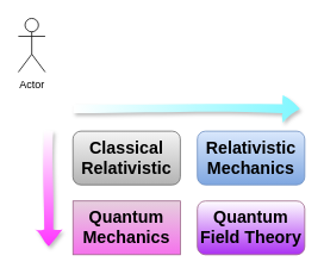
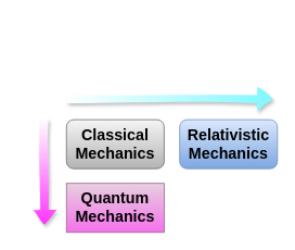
  <mxCell id="0" />
  <mxCell id="1" parent="0" />
- <mxCell id="2" value="&lt;div style=&quot;font-size: 19px;&quot;&gt;Classical&lt;/div&gt;&lt;div style=&quot;font-size: 19px;&quot;&gt;Relativistic&lt;br style=&quot;font-size: 19px;&quot;&gt;&lt;/div&gt;" style="rounded=1;whiteSpace=wrap;html=1;fillColor=#f5f5f5;strokeColor=#666666;fontStyle=1;fontSize=19;gradientColor=#b3b3b3;" parent="1" vertex="1"><mxGeometry x="81" y="146" width="120" height="60" as="geometry" /></mxCell>
+ <mxCell id="2" value="&lt;div style=&quot;font-size: 19px;&quot;&gt;Classical&lt;/div&gt;&lt;div style=&quot;font-size: 19px;&quot;&gt;Mechanics&lt;br style=&quot;font-size: 19px;&quot;&gt;&lt;/div&gt;" style="rounded=1;whiteSpace=wrap;html=1;fillColor=#f5f5f5;strokeColor=#666666;fontStyle=1;fontSize=19;gradientColor=#b3b3b3;" parent="1" vertex="1"><mxGeometry x="81" y="146" width="120" height="60" as="geometry" /></mxCell>
  <mxCell id="3" value="&lt;div style=&quot;font-size: 19px&quot;&gt;Quantum&lt;/div&gt;&lt;div style=&quot;font-size: 19px&quot;&gt;Mechanics&lt;br style=&quot;font-size: 19px&quot;&gt;&lt;/div&gt;" style="whiteSpace=wrap;html=1;fillColor=#e6d0de;strokeColor=#996185;fontStyle=1;fontSize=19;gradientColor=#F571EC;rounded=0;" parent="1" vertex="1"><mxGeometry x="81" y="224" width="120" height="60" as="geometry" /></mxCell>
  <mxCell id="4" value="&lt;div style=&quot;font-size: 19px&quot;&gt;Relativistic&lt;/div&gt;&lt;div style=&quot;font-size: 19px&quot;&gt;Mechanics&lt;br style=&quot;font-size: 19px&quot;&gt;&lt;/div&gt;" style="rounded=1;whiteSpace=wrap;html=1;fillColor=#dae8fc;strokeColor=#6c8ebf;fontStyle=1;fontSize=19;gradientColor=#7ea6e0;" parent="1" vertex="1"><mxGeometry x="220" y="146" width="120" height="60" as="geometry" /></mxCell>
- <mxCell id="5" value="&lt;div style=&quot;font-size: 19px&quot;&gt;Quantum&lt;/div&gt;&lt;div style=&quot;font-size: 19px&quot;&gt;Field Theory&lt;br style=&quot;font-size: 19px&quot;&gt;&lt;/div&gt;" style="rounded=1;whiteSpace=wrap;html=1;strokeColor=#996185;fontStyle=1;fontSize=19;fillColor=#FFFFFF;gradientColor=#AB30F2;" parent="1" vertex="1"><mxGeometry x="220" y="224" width="120" height="60" as="geometry" /></mxCell>
- <mxCell id="6" value="Actor" style="shape=umlActor;verticalLabelPosition=bottom;verticalAlign=top;html=1;outlineConnect=0;" vertex="1" parent="1"><mxGeometry x="20" y="20" width="30" height="60" as="geometry" /></mxCell>
  <mxCell id="7" value="" style="shape=flexArrow;endArrow=classic;html=1;shadow=1;sketch=1;fillColor=#ffffff;gradientDirection=east;gradientColor=#80F7FF;strokeColor=none;" edge="1" parent="1"><mxGeometry width="50" height="50" relative="1" as="geometry"><mxPoint x="81" y="121" as="sourcePoint" /><mxPoint x="335" y="121" as="targetPoint" /></mxGeometry></mxCell>
  <mxCell id="8" value="" style="shape=flexArrow;endArrow=classic;html=1;shadow=1;sketch=1;fillColor=#ffffff;gradientDirection=south;gradientColor=#FF33FF;strokeColor=none;" edge="1" parent="1"><mxGeometry width="50" height="50" relative="1" as="geometry"><mxPoint x="54" y="145" as="sourcePoint" /><mxPoint x="54" y="275" as="targetPoint" /></mxGeometry></mxCell>
